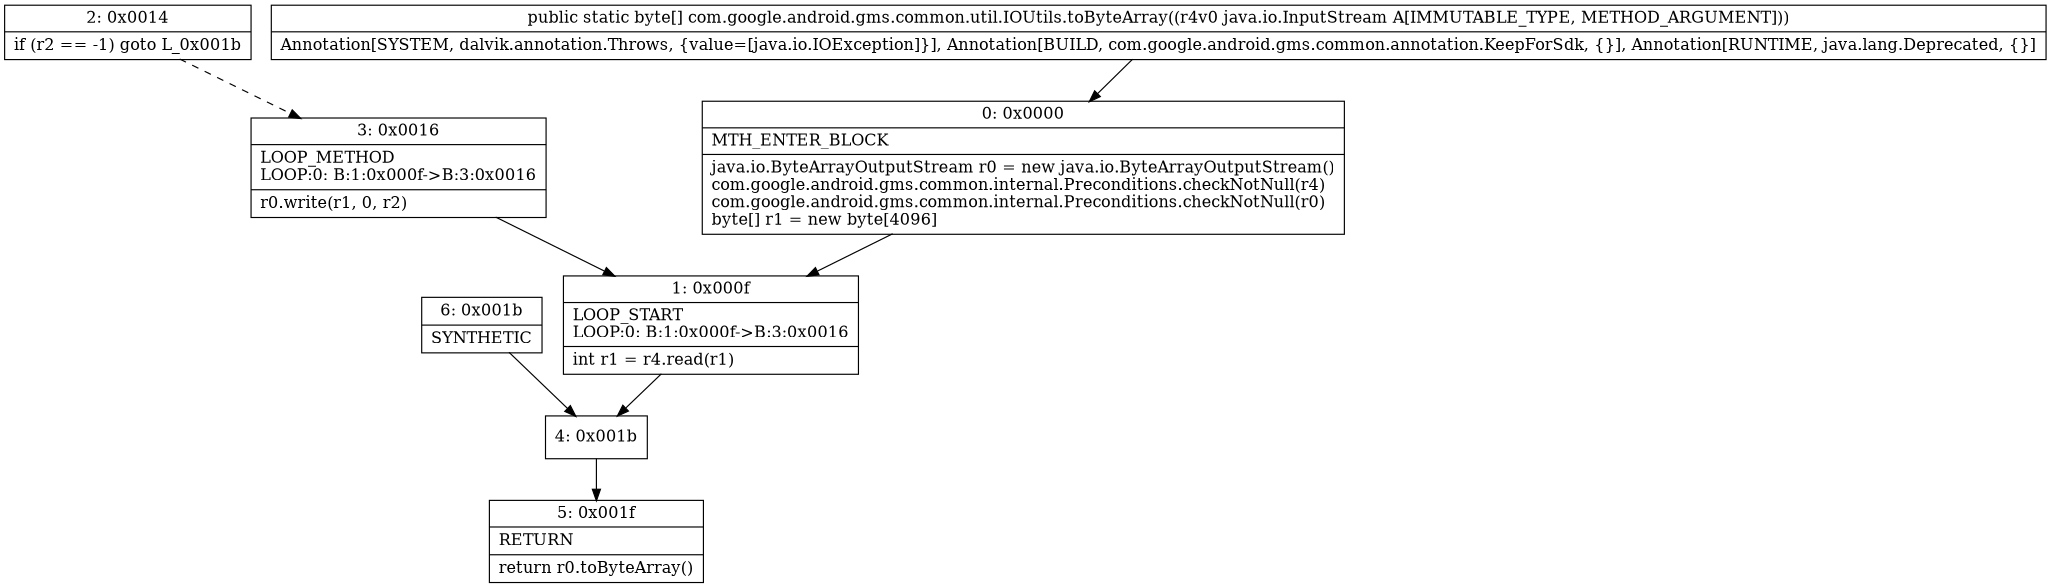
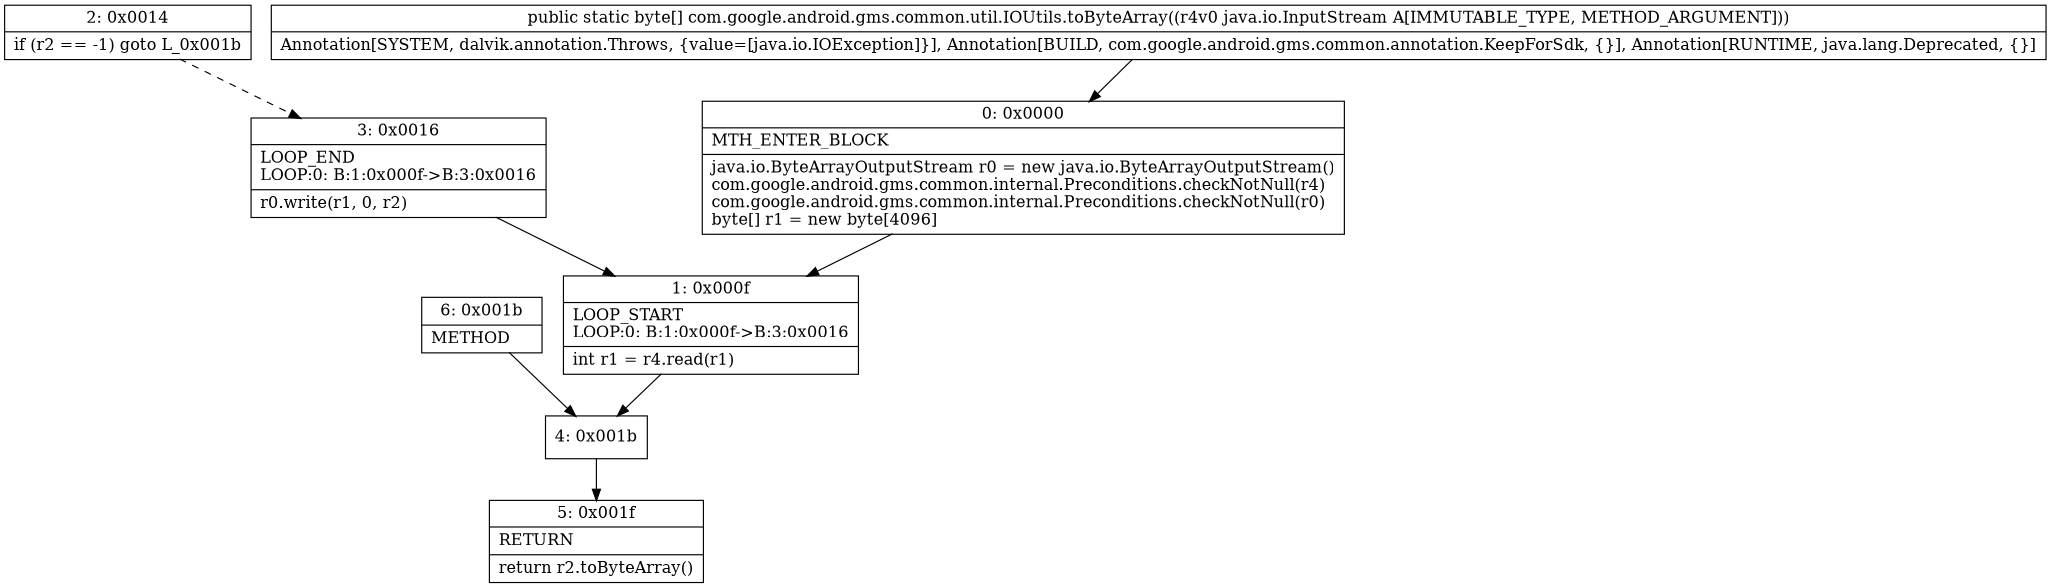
  digraph {
    node [shape=record]
    n1 [label="{0\:\ 0x0000|MTH_ENTER_BLOCK\l|java.io.ByteArrayOutputStream r0 = new java.io.ByteArrayOutputStream()\lcom.google.android.gms.common.internal.Preconditions.checkNotNull(r4)\lcom.google.android.gms.common.internal.Preconditions.checkNotNull(r0)\lbyte[] r1 = new byte[4096]\l}"]
    n2 [label="{1\:\ 0x000f|LOOP_START\lLOOP:0: B:1:0x000f\-\>B:3:0x0016\l|int r1 = r4.read(r1)\l}"]
    n3 [label="{4\:\ 0x001b}"]
    n4 [label="{2\:\ 0x0014|if (r2 == \-1) goto L_0x001b\l}"]
-   n5 [label="{3\:\ 0x0016|LOOP_METHOD\lLOOP:0: B:1:0x000f\-\>B:3:0x0016\l|r0.write(r1, 0, r2)\l}"]
-   n6 [label="{6\:\ 0x001b|SYNTHETIC\l}"]
-   n7 [label="{5\:\ 0x001f|RETURN\l|return r0.toByteArray()\l}"]
+   n5 [label="{3\:\ 0x0016|LOOP_END\lLOOP:0: B:1:0x000f\-\>B:3:0x0016\l|r0.write(r1, 0, r2)\l}"]
+   n6 [label="{6\:\ 0x001b|METHOD\l}"]
+   n7 [label="{5\:\ 0x001f|RETURN\l|return r2.toByteArray()\l}"]
    n8 [label="{public static byte[] com.google.android.gms.common.util.IOUtils.toByteArray((r4v0 java.io.InputStream A[IMMUTABLE_TYPE, METHOD_ARGUMENT]))  | Annotation[SYSTEM, dalvik.annotation.Throws, \{value=[java.io.IOException]\}], Annotation[BUILD, com.google.android.gms.common.annotation.KeepForSdk, \{\}], Annotation[RUNTIME, java.lang.Deprecated, \{\}]\l}"]
    n1 -> n2
    n2 -> n3
    n3 -> n7
    n4 -> n5 [style=dashed]
    n5 -> n2
    n6 -> n3
    n8 -> n1
  }
